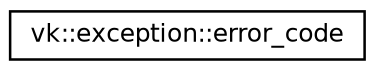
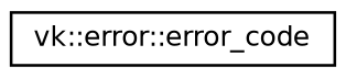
  digraph {
    rankdir=LR
-   n1 [color=black fillcolor=white fontname=Helvetica fontsize=10 height=0.2 label="vk::exception::error_code" shape=record style=filled width=0.4]
+   n1 [color=black fillcolor=white fontname=Helvetica fontsize=10 height=0.2 label="vk::error::error_code" shape=record style=filled width=0.4]
  }
